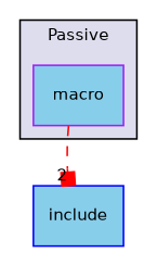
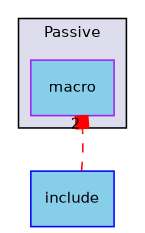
  digraph {
    compound=true
    node [fillcolor=skyblue fontname=Helvetica fontsize=10 shape=box style=filled]
    n1 [label=macro pencolor=black color=purple]
    n2 [color=blue label=include]
    subgraph cluster_1 {
      bgcolor="#ddddee"
      fontname=Helvetica
      fontsize=10
      label=Passive
      pencolor=black
      n1
    }
-   n1 -> n2 [headlabel=2 labeldistance=1.5 labelfontname=Helvetica labelfontsize=10 color=red style=dashed arrowhead=box]
+   n2 -> n1 [headlabel=2 labeldistance=1.5 labelfontname=Helvetica labelfontsize=10 color=red style=dashed arrowhead=box]
  }
